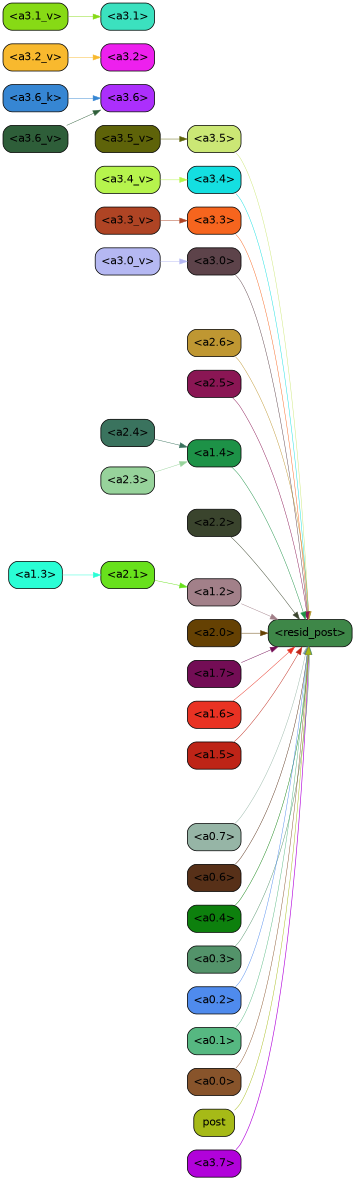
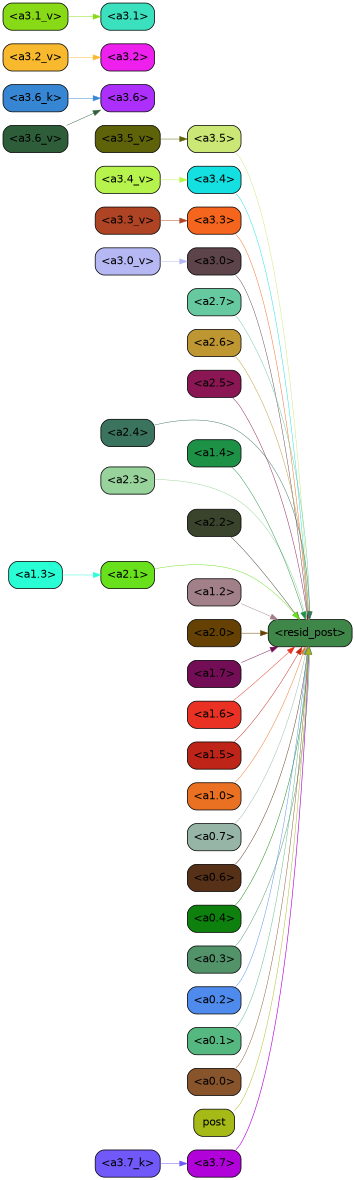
  strict digraph {
    rankdir=LR
    splines=true
    node [color=black fontname=Helvetica shape=box style="filled, rounded"]
    edge [penwidth=0.6]
    "<a3.7>" [fillcolor="#b102da"]
    "<resid_post>" [fillcolor="#3e8748"]
    "<a3.6>" [fillcolor="#ac2ffc"]
    "<a3.5>" [fillcolor="#cbe775"]
    "<a3.4>" [fillcolor="#14dfe1"]
    "<a3.3>" [fillcolor="#f6651e"]
    "<a3.2>" [fillcolor="#ed20ee"]
    "<a3.1>" [fillcolor="#3be1bf"]
    "<a3.0>" [fillcolor="#5d434a"]
+   "<a2.7>" [fillcolor="#67c9a0"]
    "<a2.6>" [fillcolor="#bf9732"]
    "<a2.5>" [fillcolor="#8a1654"]
    "<a2.4>" [fillcolor="#3a735e"]
    "<a2.3>" [fillcolor="#97d39b"]
    "<a2.2>" [fillcolor="#3a442d"]
    "<a2.1>" [fillcolor="#68e11c"]
    "<a2.0>" [fillcolor="#654103"]
    "<a1.7>" [fillcolor="#730d55"]
    "<a1.6>" [fillcolor="#e93223"]
    "<a1.5>" [fillcolor="#be2417"]
    "<a1.4>" [fillcolor="#1d9247"]
    "<a1.3>" [fillcolor="#2afed5"]
    "<a1.2>" [fillcolor="#a28089"]
+   "<a1.0>" [fillcolor="#ea7121"]
    "<a0.7>" [fillcolor="#96b5a6"]
    "<a0.6>" [fillcolor="#573018"]
    "<a0.4>" [fillcolor="#0d800d"]
    "<a0.3>" [fillcolor="#53936a"]
    "<a0.2>" [fillcolor="#4f8bed"]
    "<a0.1>" [fillcolor="#56b881"]
    "<a0.0>" [fillcolor="#88542b"]
    n32 [fillcolor="#a6ba17" label=post]
+   "<a3.7_k>" [fillcolor="#7158f9"]
    "<a3.6_k>" [fillcolor="#3686d3"]
    "<a3.6_v>" [fillcolor="#2e5e39"]
    "<a3.5_v>" [fillcolor="#5e6309"]
    "<a3.4_v>" [fillcolor="#b6f44d"]
    "<a3.3_v>" [fillcolor="#af4424"]
    "<a3.2_v>" [fillcolor="#f8b92e"]
    "<a3.1_v>" [fillcolor="#87da15"]
    "<a3.0_v>" [fillcolor="#b5b8f2"]
    "<a3.7>" -> "<resid_post>" [color="#b102da" penwidth=0.8263697922229767]
    "<a3.5>" -> "<resid_post>" [color="#cbe775"]
    "<a3.4>" -> "<resid_post>" [color="#14dfe1"]
    "<a3.3>" -> "<resid_post>" [color="#f6651e"]
    "<a3.0>" -> "<resid_post>" [color="#5d434a"]
+   "<a2.7>" -> "<resid_post>" [color="#67c9a0"]
    "<a2.6>" -> "<resid_post>" [color="#bf9732"]
    "<a2.5>" -> "<resid_post>" [color="#8a1654"]
-   "<a2.4>" -> "<a1.4>" [color="#3a735e"]
-   "<a2.3>" -> "<a1.4>" [color="#97d39b"]
+   "<a2.4>" -> "<resid_post>" [color="#3a735e"]
+   "<a2.3>" -> "<resid_post>" [color="#97d39b"]
    "<a2.2>" -> "<resid_post>" [color="#3a442d"]
-   "<a2.1>" -> "<a1.2>" [color="#68e11c"]
+   "<a2.1>" -> "<resid_post>" [color="#68e11c"]
    "<a2.0>" -> "<resid_post>" [color="#654103"]
    "<a1.7>" -> "<resid_post>" [color="#730d55"]
    "<a1.6>" -> "<resid_post>" [color="#e93223"]
    "<a1.5>" -> "<resid_post>" [color="#be2417"]
    "<a1.4>" -> "<resid_post>" [color="#1d9247"]
    "<a1.3>" -> "<a2.1>" [color="#2afed5"]
    "<a1.2>" -> "<resid_post>" [color="#a28089"]
+   "<a1.0>" -> "<resid_post>" [color="#ea7121"]
    "<a0.7>" -> "<resid_post>" [color="#96b5a6"]
    "<a0.6>" -> "<resid_post>" [color="#573018"]
    "<a0.4>" -> "<resid_post>" [color="#0d800d"]
    "<a0.3>" -> "<resid_post>" [color="#53936a"]
    "<a0.2>" -> "<resid_post>" [color="#4f8bed"]
    "<a0.1>" -> "<resid_post>" [color="#56b881"]
    "<a0.0>" -> "<resid_post>" [color="#88542b"]
    n32 -> "<resid_post>" [color="#a6ba17"]
+   "<a3.7_k>" -> "<a3.7>" [color="#7158f9"]
    "<a3.6_k>" -> "<a3.6>" [color="#3686d3"]
    "<a3.6_v>" -> "<a3.6>" [color="#2e5e39"]
    "<a3.5_v>" -> "<a3.5>" [color="#5e6309"]
    "<a3.4_v>" -> "<a3.4>" [color="#b6f44d"]
    "<a3.3_v>" -> "<a3.3>" [color="#af4424"]
    "<a3.2_v>" -> "<a3.2>" [color="#f8b92e"]
    "<a3.1_v>" -> "<a3.1>" [color="#87da15"]
    "<a3.0_v>" -> "<a3.0>" [color="#b5b8f2"]
  }
